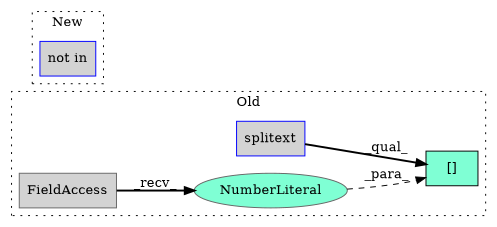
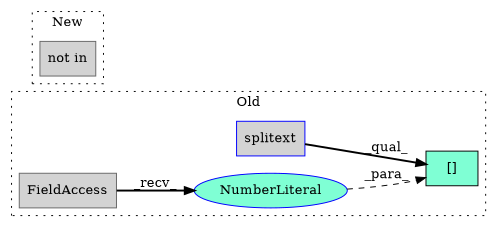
  digraph {
    rankdir=LR
    node [color=blue fillcolor=lightgrey shape=box style=filled]
    edge [style=bold]
    n1 [a=32 l="9,1" label=splitext s="713,741"]
    n2 [a=22 color=gray40 l=7 label=FieldAccess s=705]
    n3 [a=2 color=black fillcolor=aquamarine l="38,1" label="[]" s="705,744"]
-   n4 [a=34 color=gray40 fillcolor=aquamarine l=1 label=NumberLiteral s=743 shape=ellipse]
-   n5 [a=108 l=33 label="not in" s=745]
+   n4 [a=34 fillcolor=aquamarine l=1 label=NumberLiteral s=743 shape=ellipse]
+   n5 [a=108 color=gray40 l=33 label="not in" s=745]
    subgraph cluster_1 {
      label=Old
      style=dotted
      n1
      n2
      n3
      n4
    }
    subgraph cluster_2 {
      label=New
      style=dotted
      n5
    }
    n1 -> n3 [label=_qual_]
    n2 -> n4 [label=_recv_]
    n4 -> n3 [label=_para_ style=dashed]
  }
